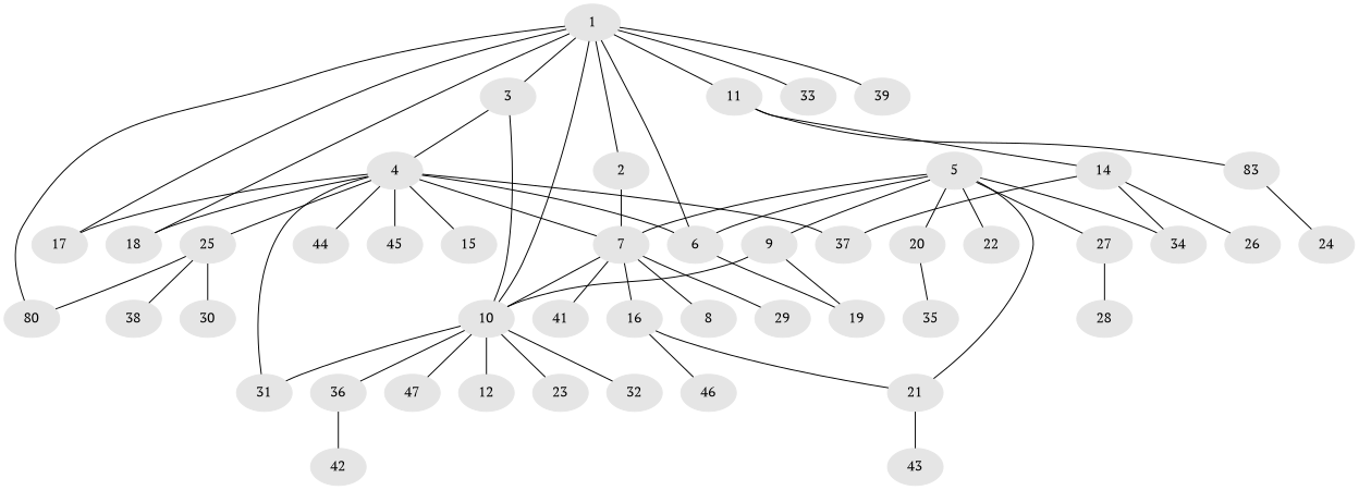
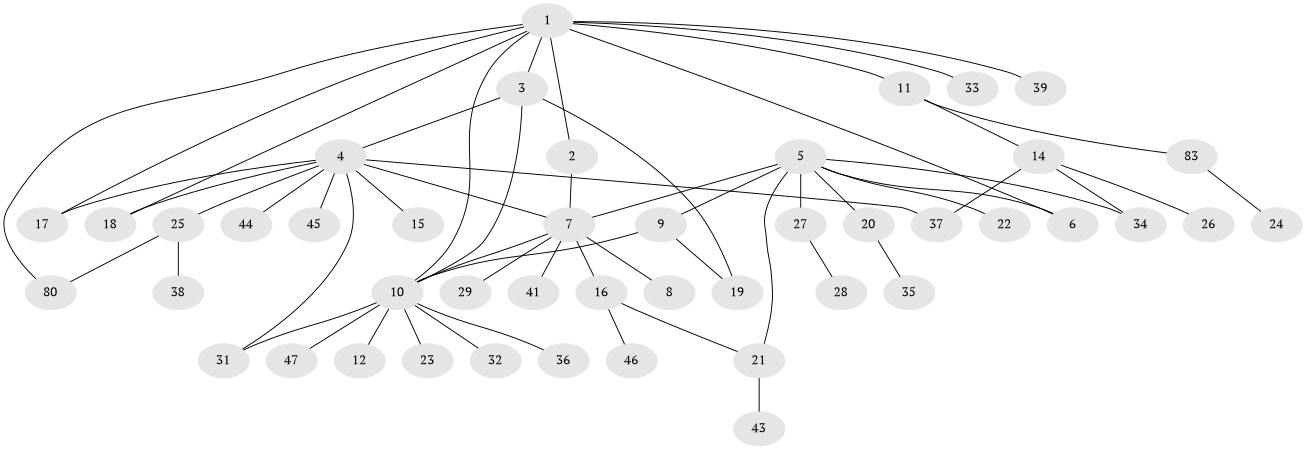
  graph {
    fontname="PT Serif"
    node [color=gray90 fontname="PT Serif" style=filled]
    edge [fontname="PT Serif"]
    1
    2
    3
    6
    10
    11
    17
    18
    33
    39
    n11 [label=80]
    7
    4
    19
    31
    12
    23
    32
    36
    47
    n21 [label=83]
    14
    8
    16
    29
    41
    15
    25
    37
    44
    45
-   30
    38
    5
    9
    20
    21
    22
    27
    34
    35
    43
    28
    46
-   42
    24
    26
    1 -- 2
    1 -- 3
    1 -- 6
    1 -- 10
    1 -- 11
    1 -- 17
    1 -- 18
    1 -- 33
    1 -- 39
    1 -- n11
    2 -- 7
    3 -- 10
    3 -- 4
-   6 -- 19
+   3 -- 19
    10 -- 31
    10 -- 12
    10 -- 23
    10 -- 32
    10 -- 36
    10 -- 47
    11 -- n21
    11 -- 14
    7 -- 10
    7 -- 8
    7 -- 16
    7 -- 29
    7 -- 41
-   4 -- 6
    4 -- 17
    4 -- 18
    4 -- 7
    4 -- 31
    4 -- 15
    4 -- 25
    4 -- 37
    4 -- 44
    4 -- 45
-   36 -- 42
    n21 -- 24
    14 -- 37
    14 -- 34
    14 -- 26
    16 -- 21
    16 -- 46
    25 -- n11
-   25 -- 30
    25 -- 38
    5 -- 6
    5 -- 7
    5 -- 9
    5 -- 20
    5 -- 21
    5 -- 22
    5 -- 27
    5 -- 34
    9 -- 10
    9 -- 19
    20 -- 35
    21 -- 43
    27 -- 28
  }
